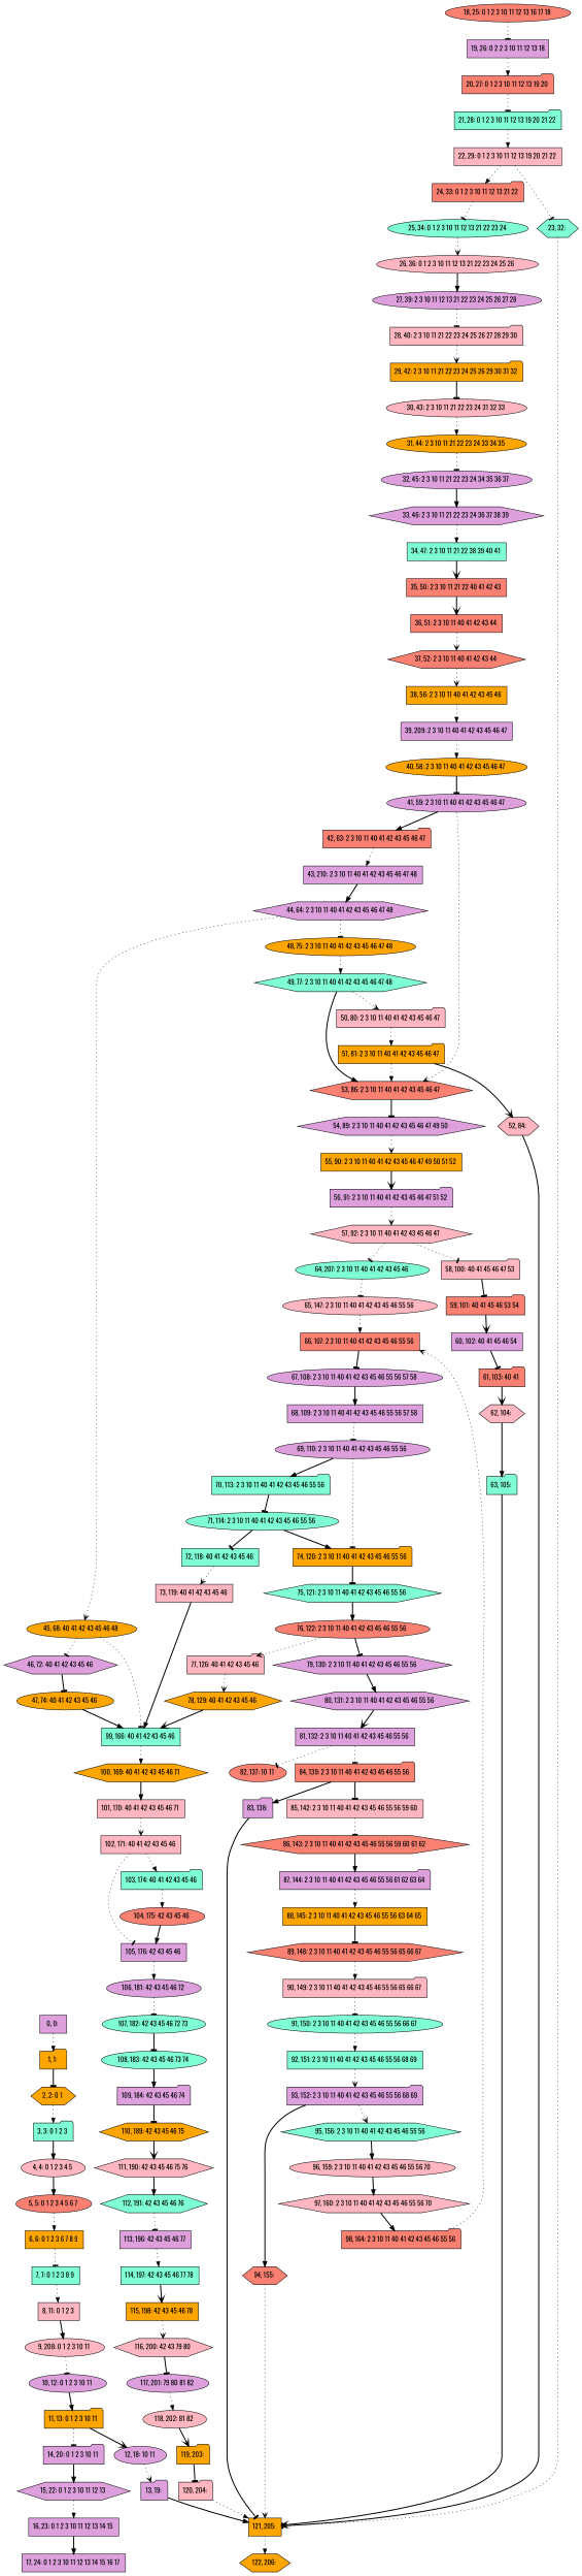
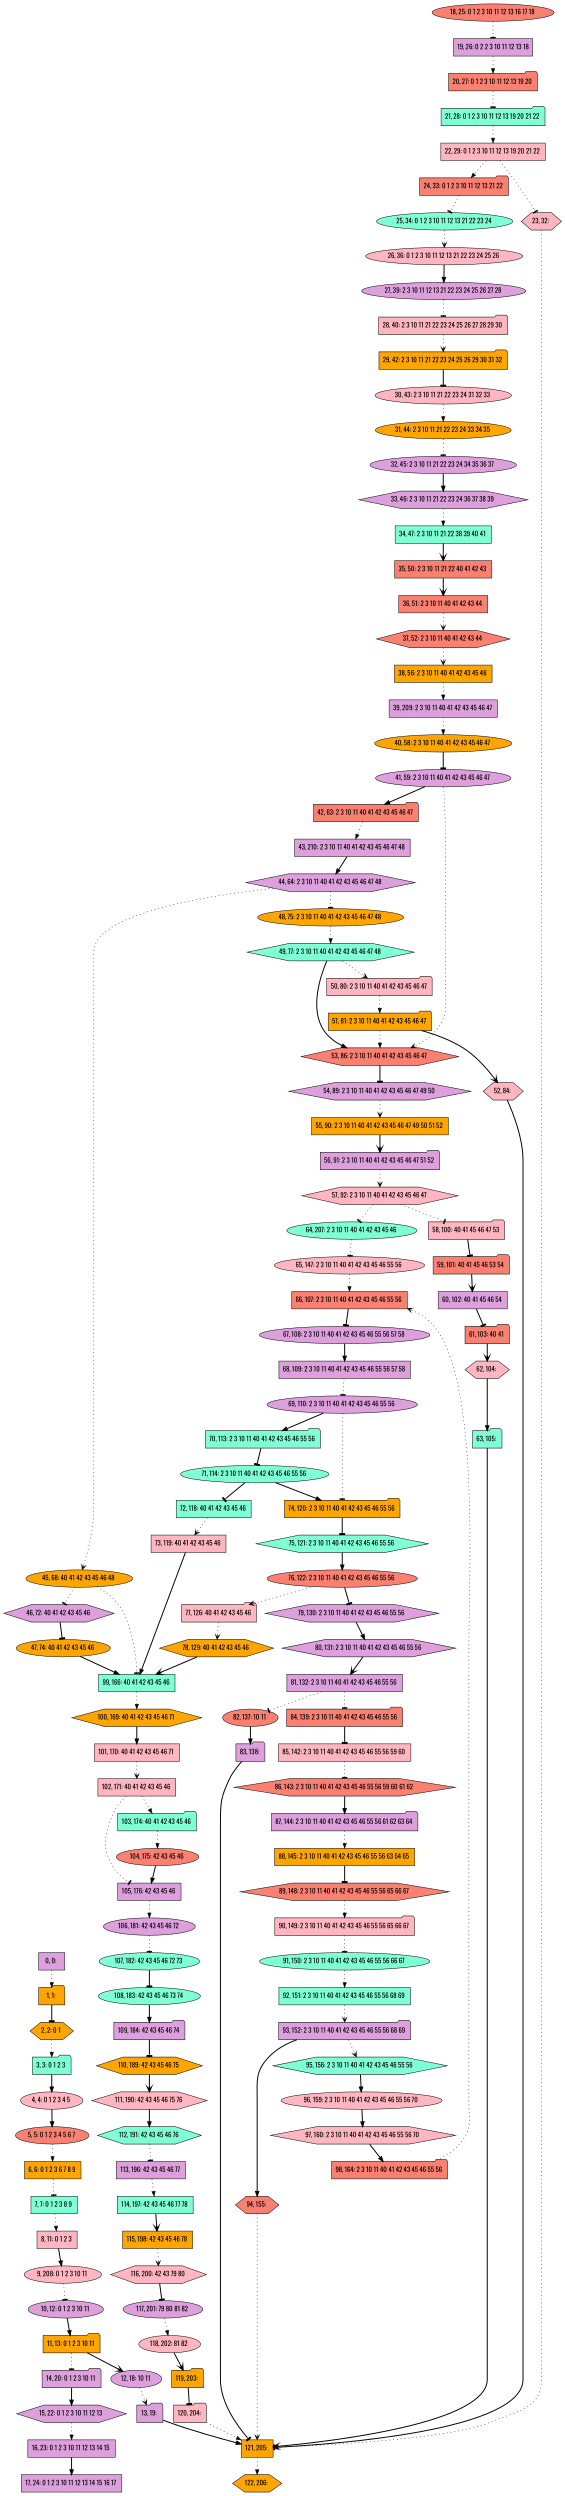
  digraph {
    fontname=Oswald
    node [fillcolor=plum fontname=Oswald shape=box style=filled]
    edge [arrowhead=normal fontname=Oswald style=dotted]
    n1 [label="0, 0: "]
    n2 [fillcolor=orange label="1, 1: " shape=folder]
    n3 [fillcolor=orange label="2, 2: 0 1 " shape=hexagon]
    n4 [fillcolor=aquamarine label="3, 3: 0 1 2 3 " shape=folder]
    n5 [fillcolor=lightpink label="4, 4: 0 1 2 3 4 5 " shape=ellipse]
    n6 [fillcolor=salmon label="5, 5: 0 1 2 3 4 5 6 7 " shape=ellipse]
    n7 [fillcolor=orange label="6, 6: 0 1 2 3 6 7 8 9 "]
    n8 [fillcolor=aquamarine label="7, 7: 0 1 2 3 8 9 "]
    n9 [fillcolor=lightpink label="8, 11: 0 1 2 3 "]
    n10 [fillcolor=lightpink label="9, 208: 0 1 2 3 10 11 " shape=ellipse]
    n11 [label="10, 12: 0 1 2 3 10 11 " shape=ellipse]
    n12 [fillcolor=orange label="11, 13: 0 1 2 3 10 11 " shape=folder]
    n13 [label="12, 18: 10 11 " shape=ellipse]
    n14 [label="14, 20: 0 1 2 3 10 11 " shape=folder]
    n15 [label="13, 19: " shape=folder]
    n16 [label="15, 22: 0 1 2 3 10 11 12 13 " shape=hexagon]
    n17 [fillcolor=orange label="121, 205: "]
    n18 [fillcolor=orange label="122, 206: " shape=hexagon]
    n19 [label="16, 23: 0 1 2 3 10 11 12 13 14 15 "]
    n20 [label="17, 24: 0 1 2 3 10 11 12 13 14 15 16 17 "]
    n21 [fillcolor=salmon label="18, 25: 0 1 2 3 10 11 12 13 16 17 18 " shape=ellipse]
    n22 [label="19, 26: 0 2 2 3 10 11 12 13 18"]
    n23 [fillcolor=salmon label="20, 27: 0 1 2 3 10 11 12 13 19 20 " shape=folder]
    n24 [fillcolor=aquamarine label="21, 28: 0 1 2 3 10 11 12 13 19 20 21 22 " shape=folder]
    n25 [fillcolor=lightpink label="22, 29: 0 1 2 3 10 11 12 13 19 20 21 22 "]
-   n26 [fillcolor=aquamarine label="23, 32: " shape=hexagon]
+   n26 [fillcolor=lightpink label="23, 32: " shape=hexagon]
    n27 [fillcolor=salmon label="24, 33: 0 1 2 3 10 11 12 13 21 22 " shape=folder]
    n28 [fillcolor=aquamarine label="25, 34: 0 1 2 3 10 11 12 13 21 22 23 24 " shape=ellipse]
    n29 [fillcolor=lightpink label="26, 36: 0 1 2 3 10 11 12 13 21 22 23 24 25 26 " shape=ellipse]
    n30 [label="27, 39: 2 3 10 11 12 13 21 22 23 24 25 26 27 28 " shape=ellipse]
    n31 [fillcolor=lightpink label="28, 40: 2 3 10 11 21 22 23 24 25 26 27 28 29 30 " shape=folder]
    n32 [fillcolor=orange label="29, 42: 2 3 10 11 21 22 23 24 25 26 29 30 31 32 " shape=folder]
    n33 [fillcolor=lightpink label="30, 43: 2 3 10 11 21 22 23 24 31 32 33 " shape=ellipse]
    n34 [fillcolor=orange label="31, 44: 2 3 10 11 21 22 23 24 33 34 35 " shape=ellipse]
    n35 [label="32, 45: 2 3 10 11 21 22 23 24 34 35 36 37 " shape=ellipse]
    n36 [label="33, 46: 2 3 10 11 21 22 23 24 36 37 38 39 " shape=hexagon]
    n37 [fillcolor=aquamarine label="34, 47: 2 3 10 11 21 22 38 39 40 41 "]
    n38 [fillcolor=salmon label="35, 50: 2 3 10 11 21 22 40 41 42 43 "]
    n39 [fillcolor=salmon label="36, 51: 2 3 10 11 40 41 42 43 44 "]
    n40 [fillcolor=salmon label="37, 52: 2 3 10 11 40 41 42 43 44 " shape=hexagon]
    n41 [fillcolor=orange label="38, 56: 2 3 10 11 40 41 42 43 45 46 "]
    n42 [label="39, 209: 2 3 10 11 40 41 42 43 45 46 47 "]
    n43 [fillcolor=orange label="40, 58: 2 3 10 11 40 41 42 43 45 46 47 " shape=ellipse]
    n44 [label="41, 59: 2 3 10 11 40 41 42 43 45 46 47 " shape=ellipse]
    n45 [fillcolor=salmon label="42, 63: 2 3 10 11 40 41 42 43 45 46 47 " shape=folder]
    n46 [fillcolor=salmon label="53, 86: 2 3 10 11 40 41 42 43 45 46 47 " shape=hexagon]
    n47 [label="43, 210: 2 3 10 11 40 41 42 43 45 46 47 48 "]
    n48 [label="54, 89: 2 3 10 11 40 41 42 43 45 46 47 49 50 " shape=hexagon]
    n49 [label="44, 64: 2 3 10 11 40 41 42 43 45 46 47 48 " shape=hexagon]
    n50 [fillcolor=orange label="45, 68: 40 41 42 43 45 46 48 " shape=ellipse]
    n51 [fillcolor=orange label="48, 75: 2 3 10 11 40 41 42 43 45 46 47 48 " shape=ellipse]
    n52 [label="46, 72: 40 41 42 43 45 46 " shape=hexagon]
    n53 [fillcolor=aquamarine label="99, 166: 40 41 42 43 45 46 "]
    n54 [fillcolor=aquamarine label="49, 77: 2 3 10 11 40 41 42 43 45 46 47 48 " shape=hexagon]
    n55 [fillcolor=orange label="47, 74: 40 41 42 43 45 46 " shape=ellipse]
    n56 [fillcolor=orange label="100, 169: 40 41 42 43 45 46 71 " shape=hexagon]
    n57 [fillcolor=lightpink label="50, 80: 2 3 10 11 40 41 42 43 45 46 47 " shape=folder]
    n58 [fillcolor=orange label="51, 81: 2 3 10 11 40 41 42 43 45 46 47 " shape=folder]
    n59 [fillcolor=lightpink label="52, 84: " shape=hexagon]
    n60 [fillcolor=orange label="55, 90: 2 3 10 11 40 41 42 43 45 46 47 49 50 51 52 "]
    n61 [label="56, 91: 2 3 10 11 40 41 42 43 45 46 47 51 52 " shape=folder]
    n62 [fillcolor=lightpink label="57, 92: 2 3 10 11 40 41 42 43 45 46 47 " shape=hexagon]
    n63 [fillcolor=lightpink label="58, 100: 40 41 45 46 47 53 " shape=folder]
    n64 [fillcolor=aquamarine label="64, 207: 2 3 10 11 40 41 42 43 45 46 " shape=ellipse]
    n65 [fillcolor=salmon label="59, 101: 40 41 45 46 53 54 " shape=folder]
    n66 [fillcolor=lightpink label="65, 147: 2 3 10 11 40 41 42 43 45 46 55 56 " shape=ellipse]
    n67 [label="60, 102: 40 41 45 46 54 "]
    n68 [fillcolor=salmon label="61, 103: 40 41 " shape=folder]
    n69 [fillcolor=lightpink label="62, 104: " shape=hexagon]
    n70 [fillcolor=aquamarine label="63, 105: " shape=folder]
    n71 [fillcolor=salmon label="66, 107: 2 3 10 11 40 41 42 43 45 46 55 56 "]
    n72 [label="67, 108: 2 3 10 11 40 41 42 43 45 46 55 56 57 58 " shape=ellipse]
    n73 [label="68, 109: 2 3 10 11 40 41 42 43 45 46 55 56 57 58 "]
    n74 [label="69, 110: 2 3 10 11 40 41 42 43 45 46 55 56 " shape=ellipse]
    n75 [fillcolor=aquamarine label="70, 113: 2 3 10 11 40 41 42 43 45 46 55 56 " shape=folder]
    n76 [fillcolor=orange label="74, 120: 2 3 10 11 40 41 42 43 45 46 55 56 " shape=folder]
    n77 [fillcolor=aquamarine label="71, 114: 2 3 10 11 40 41 42 43 45 46 55 56 " shape=ellipse]
    n78 [fillcolor=aquamarine label="75, 121: 2 3 10 11 40 41 42 43 45 46 55 56 " shape=hexagon]
    n79 [fillcolor=aquamarine label="72, 118: 40 41 42 43 45 46 "]
    n80 [fillcolor=lightpink label="73, 119: 40 41 42 43 45 46 "]
    n81 [fillcolor=salmon label="76, 122: 2 3 10 11 40 41 42 43 45 46 55 56 " shape=ellipse]
    n82 [fillcolor=lightpink label="77, 126: 40 41 42 43 45 46 " shape=folder]
    n83 [label="79, 130: 2 3 10 11 40 41 42 43 45 46 55 56 " shape=hexagon]
    n84 [fillcolor=orange label="78, 129: 40 41 42 43 45 46 " shape=hexagon]
    n85 [label="80, 131: 2 3 10 11 40 41 42 43 45 46 55 56 " shape=hexagon]
    n86 [label="81, 132: 2 3 10 11 40 41 42 43 45 46 55 56 "]
    n87 [fillcolor=salmon label="82, 137: 10 11 " shape=ellipse]
    n88 [fillcolor=salmon label="84, 139: 2 3 10 11 40 41 42 43 45 46 55 56 " shape=folder]
    n89 [label="83, 138: " shape=folder]
    n90 [fillcolor=lightpink label="85, 142: 2 3 10 11 40 41 42 43 45 46 55 56 59 60 "]
    n91 [fillcolor=salmon label="86, 143: 2 3 10 11 40 41 42 43 45 46 55 56 59 60 61 62 " shape=hexagon]
    n92 [label="87, 144: 2 3 10 11 40 41 42 43 45 46 55 56 61 62 63 64 " shape=folder]
    n93 [fillcolor=orange label="88, 145: 2 3 10 11 40 41 42 43 45 46 55 56 63 64 65 "]
    n94 [fillcolor=salmon label="89, 148: 2 3 10 11 40 41 42 43 45 46 55 56 65 66 67 " shape=hexagon]
    n95 [fillcolor=lightpink label="90, 149: 2 3 10 11 40 41 42 43 45 46 55 56 65 66 67 " shape=folder]
    n96 [fillcolor=aquamarine label="91, 150: 2 3 10 11 40 41 42 43 45 46 55 56 66 67 " shape=ellipse]
    n97 [fillcolor=aquamarine label="92, 151: 2 3 10 11 40 41 42 43 45 46 55 56 68 69 "]
    n98 [label="93, 152: 2 3 10 11 40 41 42 43 45 46 55 56 68 69 " shape=folder]
    n99 [fillcolor=salmon label="94, 155: " shape=hexagon]
    n100 [fillcolor=aquamarine label="95, 156: 2 3 10 11 40 41 42 43 45 46 55 56 " shape=hexagon]
    n101 [fillcolor=lightpink label="96, 159: 2 3 10 11 40 41 42 43 45 46 55 56 70 " shape=ellipse]
    n102 [fillcolor=lightpink label="97, 160: 2 3 10 11 40 41 42 43 45 46 55 56 70 " shape=hexagon]
    n103 [fillcolor=salmon label="98, 164: 2 3 10 11 40 41 42 43 45 46 55 56 " shape=folder]
    n104 [fillcolor=lightpink label="101, 170: 40 41 42 43 45 46 71 "]
    n105 [fillcolor=lightpink label="102, 171: 40 41 42 43 45 46 "]
    n106 [fillcolor=aquamarine label="103, 174: 40 41 42 43 45 46 " shape=folder]
    n107 [label="105, 176: 42 43 45 46 "]
    n108 [fillcolor=salmon label="104, 175: 42 43 45 46 " shape=ellipse]
    n109 [label="106, 181: 42 43 45 46 72 " shape=ellipse]
    n110 [fillcolor=aquamarine label="107, 182: 42 43 45 46 72 73 " shape=ellipse]
    n111 [fillcolor=aquamarine label="108, 183: 42 43 45 46 73 74 " shape=ellipse]
    n112 [label="109, 184: 42 43 45 46 74 " shape=folder]
    n113 [fillcolor=orange label="110, 189: 42 43 45 46 75 " shape=hexagon]
    n114 [fillcolor=lightpink label="111, 190: 42 43 45 46 75 76 " shape=hexagon]
    n115 [fillcolor=aquamarine label="112, 191: 42 43 45 46 76 " shape=hexagon]
    n116 [label="113, 196: 42 43 45 46 77 "]
    n117 [fillcolor=aquamarine label="114, 197: 42 43 45 46 77 78 "]
    n118 [fillcolor=orange label="115, 198: 42 43 45 46 78 "]
    n119 [fillcolor=lightpink label="116, 200: 42 43 79 80 " shape=hexagon]
    n120 [label="117, 201: 79 80 81 82 " shape=ellipse]
    n121 [fillcolor=lightpink label="118, 202: 81 82 " shape=ellipse]
    n122 [fillcolor=orange label="119, 203: " shape=folder]
    n123 [fillcolor=lightpink label="120, 204: " shape=folder]
    n1 -> n2
    n2 -> n3 [arrowhead=tee style=bold]
    n3 -> n4
    n4 -> n5 [style=bold]
    n5 -> n6 [style=bold]
    n6 -> n7
    n7 -> n8 [arrowhead=tee]
    n8 -> n9
    n9 -> n10 [style=bold]
    n10 -> n11 [arrowhead=tee]
    n11 -> n12 [style=bold]
    n12 -> n13 [arrowhead=vee style=bold]
    n12 -> n14 [arrowhead=tee]
    n13 -> n15 [arrowhead=vee]
    n14 -> n16 [style=bold]
    n15 -> n17 [style=bold]
    n16 -> n19
    n17 -> n18
    n19 -> n20 [style=bold]
    n21 -> n22 [arrowhead=tee]
    n22 -> n23
    n23 -> n24 [arrowhead=tee]
    n24 -> n25
    n25 -> n26 [arrowhead=tee]
    n25 -> n27
    n26 -> n17 [arrowhead=vee]
    n27 -> n28 [arrowhead=tee]
    n28 -> n29 [arrowhead=vee]
    n29 -> n30 [style=bold]
    n30 -> n31 [arrowhead=tee]
    n31 -> n32 [arrowhead=vee]
    n32 -> n33 [arrowhead=tee style=bold]
    n33 -> n34
    n34 -> n35 [arrowhead=tee]
    n35 -> n36 [style=bold]
    n36 -> n37
    n37 -> n38 [arrowhead=vee style=bold]
    n38 -> n39 [arrowhead=vee style=bold]
    n39 -> n40 [arrowhead=vee]
    n40 -> n41 [arrowhead=vee]
    n41 -> n42
    n42 -> n43
    n43 -> n44 [arrowhead=tee style=bold]
    n44 -> n45 [style=bold]
    n44 -> n46 [arrowhead=vee]
    n45 -> n47
    n46 -> n48 [arrowhead=tee style=bold]
    n47 -> n49 [style=bold]
    n48 -> n60 [arrowhead=vee]
    n49 -> n50 [arrowhead=vee]
    n49 -> n51 [arrowhead=tee]
    n50 -> n52 [arrowhead=tee]
    n50 -> n53 [arrowhead=tee]
    n51 -> n54
    n52 -> n55 [arrowhead=tee style=bold]
    n53 -> n56
    n54 -> n46 [style=bold]
    n54 -> n57 [arrowhead=vee]
    n55 -> n53 [style=bold]
    n56 -> n104 [style=bold]
    n57 -> n58
    n58 -> n46
    n58 -> n59 [arrowhead=vee style=bold]
    n59 -> n17 [arrowhead=tee style=bold]
    n60 -> n61 [arrowhead=vee style=bold]
    n61 -> n62 [arrowhead=vee]
    n62 -> n63 [arrowhead=tee]
    n62 -> n64 [arrowhead=tee]
    n63 -> n65 [arrowhead=tee style=bold]
    n64 -> n66 [arrowhead=tee]
    n65 -> n67 [arrowhead=vee style=bold]
    n66 -> n71
    n67 -> n68 [arrowhead=tee style=bold]
    n68 -> n69 [arrowhead=vee style=bold]
    n69 -> n70 [style=bold]
    n70 -> n17 [arrowhead=vee style=bold]
    n71 -> n72 [arrowhead=tee style=bold]
    n72 -> n73 [style=bold]
    n73 -> n74 [arrowhead=tee]
    n74 -> n75 [style=bold]
    n74 -> n76 [arrowhead=tee]
    n75 -> n77 [arrowhead=tee style=bold]
    n76 -> n78 [arrowhead=tee style=bold]
    n77 -> n76 [style=bold]
    n77 -> n79 [arrowhead=tee style=bold]
    n78 -> n81 [style=bold]
    n79 -> n80 [arrowhead=vee]
    n80 -> n53 [style=bold]
    n81 -> n82 [arrowhead=vee]
    n81 -> n83 [arrowhead=tee style=bold]
    n82 -> n84 [arrowhead=vee]
    n83 -> n85 [style=bold]
    n84 -> n53 [arrowhead=vee style=bold]
    n85 -> n86 [arrowhead=vee style=bold]
    n86 -> n87 [arrowhead=tee]
    n86 -> n88 [arrowhead=tee]
-   n88 -> n89 [style=bold]
+   n87 -> n89 [style=bold]
    n88 -> n90 [arrowhead=tee style=bold]
    n89 -> n17 [arrowhead=tee style=bold]
    n90 -> n91 [arrowhead=tee]
    n91 -> n92 [style=bold]
    n92 -> n93
    n93 -> n94 [arrowhead=tee style=bold]
    n94 -> n95
    n95 -> n96 [arrowhead=tee]
    n96 -> n97
    n97 -> n98 [arrowhead=vee]
    n98 -> n99 [style=bold]
    n98 -> n100 [arrowhead=vee]
    n99 -> n17 [arrowhead=vee]
    n100 -> n101 [style=bold]
    n101 -> n102 [style=bold]
    n102 -> n103 [style=bold]
    n103 -> n71 [arrowhead=vee]
    n104 -> n105 [arrowhead=vee]
    n105 -> n106
    n105 -> n107 [arrowhead=tee]
    n106 -> n108
    n107 -> n109
    n108 -> n107 [style=bold]
    n109 -> n110 [arrowhead=tee]
    n110 -> n111 [arrowhead=tee style=bold]
    n111 -> n112 [style=bold]
    n112 -> n113 [arrowhead=tee style=bold]
    n113 -> n114 [arrowhead=vee style=bold]
    n114 -> n115 [style=bold]
    n115 -> n116 [arrowhead=tee]
    n116 -> n117
    n117 -> n118 [arrowhead=vee style=bold]
    n118 -> n119 [arrowhead=vee]
    n119 -> n120 [arrowhead=tee style=bold]
    n120 -> n121
    n121 -> n122 [arrowhead=vee style=bold]
    n122 -> n123 [arrowhead=tee style=bold]
    n123 -> n17
  }
